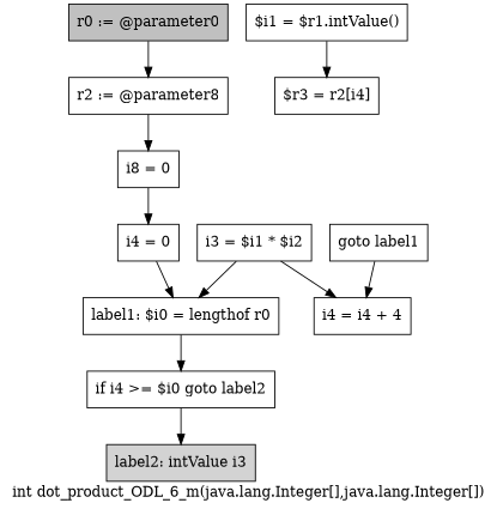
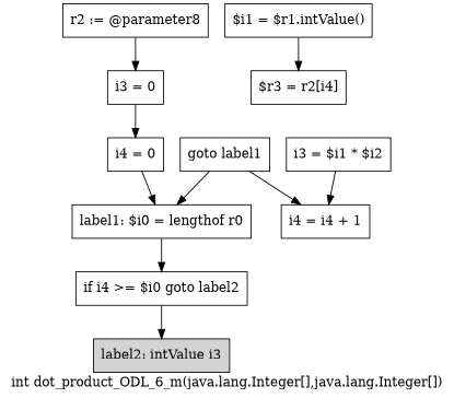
  digraph {
    label="int dot_product_ODL_6_m(java.lang.Integer[],java.lang.Integer[])"
    node [shape=box]
-   n1 [fillcolor=gray label="r0 := @parameter0" style=filled]
    n2 [label="r2 := @parameter8"]
-   n3 [label="i8 = 0"]
+   n3 [label="i3 = 0"]
    n4 [label="i4 = 0"]
    n5 [label="label1: $i0 = lengthof r0"]
    n6 [label="if i4 >= $i0 goto label2"]
    n7 [fillcolor=lightgray label="label2: intValue i3" style=filled]
    n8 [label="$i1 = $r1.intValue()"]
    n9 [label="$r3 = r2[i4]"]
    n10 [label="i3 = $i1 * $i2"]
-   n11 [label="i4 = i4 + 4"]
+   n11 [label="i4 = i4 + 1"]
    n12 [label="goto label1"]
-   n1 -> n2
    n2 -> n3
    n3 -> n4
    n4 -> n5
    n5 -> n6
    n6 -> n7
    n8 -> n9
    n10 -> n11
-   n10 -> n5
+   n12 -> n5
    n12 -> n11
  }
